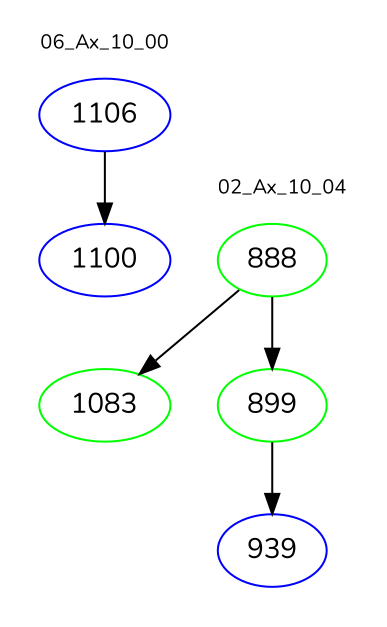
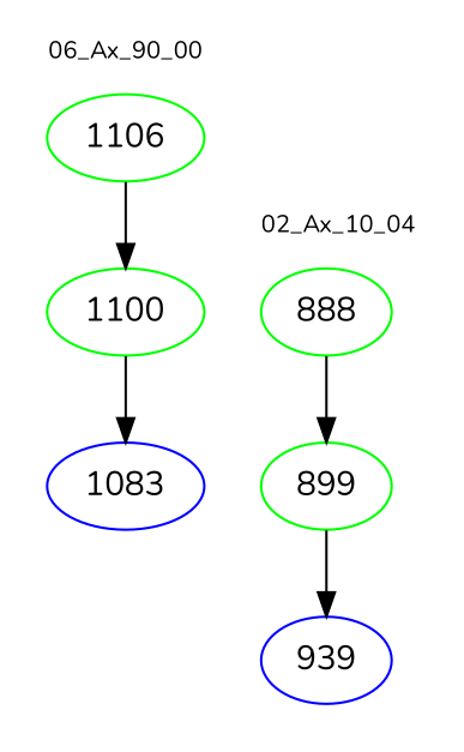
  digraph {
    fontname=Nunito
    node [color=green fontname=Nunito]
    edge [color=black fontname=Nunito]
-   n1 [color=blue label=1106]
-   n2 [color=blue label=1100]
-   n3 [label=1083]
+   n1 [label=1106]
+   n2 [label=1100]
+   n3 [color=blue label=1083]
    n4 [label=888]
    n5 [label=899]
    n6 [color=blue label=939]
    subgraph cluster_1 {
      color=white
      fontsize=10
-     label="06_Ax_10_00"
+     label="06_Ax_90_00"
      n1
      n2
      n3
    }
    subgraph cluster_2 {
      color=white
      fontsize=10
      label="02_Ax_10_04"
      n4
      n5
      n6
    }
    n1 -> n2
-   n4 -> n3
+   n2 -> n3
    n4 -> n5
    n5 -> n6
  }
